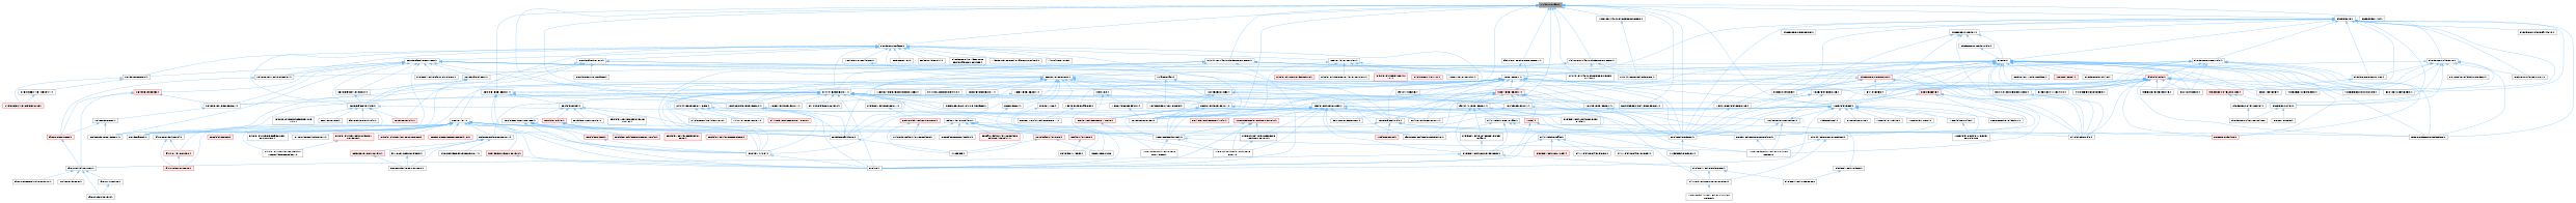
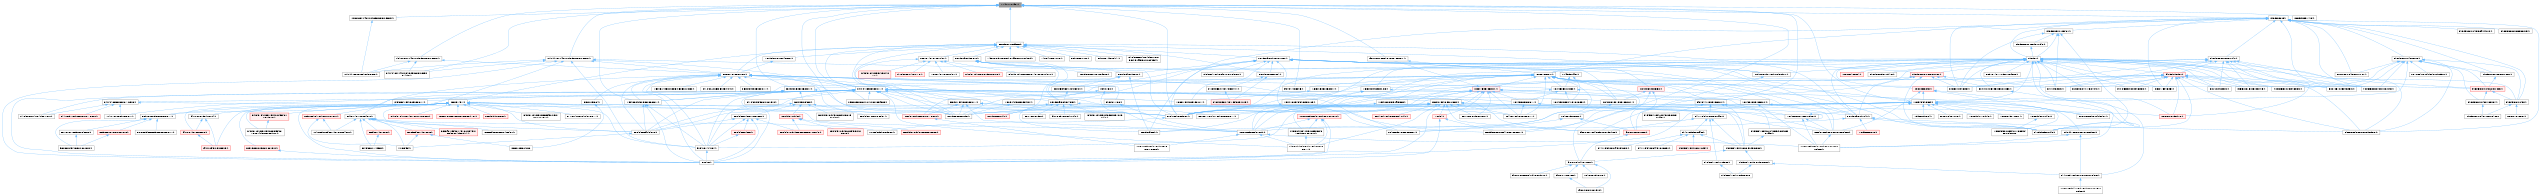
  digraph {
    node [color=grey40 fillcolor=white fontname=Helvetica fontsize=10 shape=box style=filled]
    edge [color=steelblue1 dir=back fontname=Helvetica fontsize=10 labelfontname=Helvetica labelfontsize=10 style=solid]
    n1 [color=gray40 fillcolor=grey60 fontcolor=black height=0.2 label="UniformBuffer.h" width=0.4]
    n2 [height=0.2 label="EngineSharedPCH.h" width=0.4]
    n3 [height=0.2 label="GPUSkinCache.h" width=0.4]
    n4 [height=0.2 label="GPUSkinVertexFactory.h" width=0.4]
    n5 [height=0.2 label="GeometryCacheVertexFactory.h" width=0.4]
    n6 [height=0.2 label="InstanceUniformShaderParameters.h" width=0.4]
    n7 [height=0.2 label="LandscapeRender.h" width=0.4]
    n8 [height=0.2 label="LightmapUniformShaderParameters.h" width=0.4]
    n9 [height=0.2 label="PrimitiveUniformShaderParameters\lBuilder.h" width=0.4]
    n10 [height=0.2 label="MeshParticleVertexFactory.h" width=0.4]
    n11 [height=0.2 label="MaterialShared.h" width=0.4]
    n12 [height=0.2 label="ParticleBeamTrailVertexFactory.h" width=0.4]
    n13 [height=0.2 label="ParticleVertexFactory.h" width=0.4]
    n14 [height=0.2 label="PrimitiveSceneProxy.h" width=0.4]
    n15 [height=0.2 label="PrimitiveUniformShaderParameters.h" width=0.4]
    n16 [height=0.2 label="RendererInterface.h" width=0.4]
    n17 [height=0.2 label="ShaderCore.h" width=0.4]
    n18 [height=0.2 label="SpeedTreeWind.h" width=0.4]
    n19 [height=0.2 label="UnrealEdSharedPCH.h" width=0.4]
    n20 [height=0.2 label="SkeletalMeshAttributeVertex\lBuffer.h" width=0.4]
    n21 [height=0.2 label="SkeletalMeshDuplicatedVertices\lBuffer.h" width=0.4]
    n22 [height=0.2 label="SkeletalMeshLODRenderData.h" width=0.4]
    n23 [height=0.2 label="SkinWeightVertexBuffer.h" width=0.4]
    n24 [height=0.2 label="VertexFactory.h" width=0.4]
    n25 [height=0.2 label="PrimitiveSceneShaderData.h" width=0.4]
    n26 [height=0.2 label="SceneManagement.h" width=0.4]
    n27 [height=0.2 label="Engine.h" width=0.4]
    n28 [height=0.2 label="EngineMinimal.h" width=0.4]
    n29 [height=0.2 label="ParticleDefinitions.h" width=0.4]
    n30 [height=0.2 label="InstancedStaticMesh.h" width=0.4]
    n31 [height=0.2 label="NaniteResourcesHelper.h" width=0.4]
    n32 [height=0.2 label="AddPatchTool.h" width=0.4]
    n33 [height=0.2 label="ExternalTexture.h" width=0.4]
    n34 [height=0.2 label="MaterialCompiler.h" width=0.4]
    n35 [height=0.2 label="MaterialExpressionMaterial\lSample.cpp" width=0.4]
    n36 [height=0.2 label="MaterialIRModule.h" width=0.4]
    n37 [height=0.2 label="PSOPrecacheValidation.h" width=0.4]
    n38 [height=0.2 label="PrimitiveComponentHelper.h" width=0.4]
    n39 [height=0.2 label="WaterSubsystem.h" width=0.4]
    n40 [height=0.2 label="ParticleHelper.h" width=0.4]
    n41 [height=0.2 label="GeometryCollectionRendering.h" width=0.4]
    n42 [height=0.2 label="HeterogeneousVolumeInterface.h" width=0.4]
    n43 [height=0.2 label="StaticMeshSceneProxy.h" width=0.4]
    n44 [height=0.2 label="HierarchicalStaticMeshScene\lProxy.h" width=0.4]
    n45 [height=0.2 label="NaniteSceneProxy.h" width=0.4]
    n46 [height=0.2 label="AnimNextDebugDraw.h" width=0.4]
    n47 [height=0.2 label="BaseDynamicMeshSceneProxy.h" width=0.4]
    n48 [height=0.2 label="DebugRenderSceneProxy.h" width=0.4]
    n49 [height=0.2 label="HairCardsVertexFactory.h" width=0.4]
    n50 [height=0.2 label="HairStrandsVertexFactory.h" width=0.4]
    n51 [height=0.2 label="PixelStreamingVideoInput.h" width=0.4]
    n52 [height=0.2 label="PhysicsFieldComponent.h" width=0.4]
    n53 [height=0.2 label="PrimitiveSceneProxyDesc.h" width=0.4]
    n54 [height=0.2 label="SkeletalMeshSceneProxy.h" width=0.4]
    n55 [height=0.2 label="WaterMeshSceneProxy.h" width=0.4]
    n56 [height=0.2 label="DebugCanvas.h" width=0.4]
    n57 [height=0.2 label="EpicRtcVideoSink.h" width=0.4]
    n58 [height=0.2 label="HairStrandsMeshProjection.h" width=0.4]
    n59 [height=0.2 label="MeshElementCollector.h" width=0.4]
    n60 [height=0.2 label="PixelStreamingVideoInput\lBackBufferComposited.h" width=0.4]
    n61 [height=0.2 label="RenderGraphBuilder.h" width=0.4]
    n62 [height=0.2 label="RenderGraphUtils.h" width=0.4]
    n63 [height=0.2 label="RenderGraphEvent.h" width=0.4]
    n64 [height=0.2 label="RenderGraphResources.h" width=0.4]
    n65 [height=0.2 label="RenderTargetPool.h" width=0.4]
    n66 [height=0.2 label="SceneView.h" width=0.4]
    n67 [height=0.2 label="SceneViewExtension.h" width=0.4]
    n68 [height=0.2 label="VideoProducerBackBufferComposited.h" width=0.4]
    n69 [height=0.2 label="VisualizeTexture.h" width=0.4]
    n70 [height=0.2 label="ClearReplacementShaders.h" width=0.4]
    n71 [height=0.2 label="OneColorShader.h" width=0.4]
    n72 [height=0.2 label="CopyTextureShaders.h" width=0.4]
    n73 [height=0.2 label="CrossCompilerCommon.h" width=0.4]
    n74 [height=0.2 label="ResolveShader.h" width=0.4]
    n75 [height=0.2 label="Shader.h" width=0.4]
    n76 [height=0.2 label="UpdateDescriptorHandle.h" width=0.4]
    n77 [height=0.2 label="ShaderCompiler.h" width=0.4]
    n78 [height=0.2 label="ShaderCompilerCore.h" width=0.4]
    n79 [height=0.2 label="ShaderPreprocessTypes.h" width=0.4]
    n80 [height=0.2 label="ShaderCompilerDefinitions.h" width=0.4]
    n81 [height=0.2 label="ShaderParameterParser.h" width=0.4]
    n82 [height=0.2 label="ShaderParameterUtils.h" width=0.4]
    n83 [height=0.2 label="ShaderPermutation.h" width=0.4]
    n84 [height=0.2 label="GroomBindingAsset.h" width=0.4]
    n85 [height=0.2 label="SkeletalMeshRenderData.h" width=0.4]
    n86 [height=0.2 label="SkeletalMeshUpdate.h" width=0.4]
    n87 [height=0.2 label="SkinWeightProfile.h" width=0.4]
    n88 [height=0.2 label="GroomComponent.h" width=0.4]
    n89 [height=0.2 label="GroomCreateBindingOptions.h" width=0.4]
    n90 [height=0.2 label="GroomInstance.h" width=0.4]
    n91 [height=0.2 label="HairStrandsCore.h" width=0.4]
    n92 [height=0.2 label="SkeletalMeshUpdate.cpp" width=0.4]
    n93 [height=0.2 label="SkinnedMeshComponentHelper.h" width=0.4]
    n94 [height=0.2 label="InstancedSkinnedMeshComponent\lHelper.h" width=0.4]
    n95 [color=red fillcolor="#FFF0F0" height=0.2 label="SkeletalMeshLODModel.h" width=0.4]
    n96 [height=0.2 label="SkinWeightProfileHelpers.h" width=0.4]
    n97 [height=0.2 label="SkinWeightProfileManager.h" width=0.4]
    n98 [height=0.2 label="EditorViewportClient.h" width=0.4]
    n99 [height=0.2 label="FractureTool.h" width=0.4]
    n100 [height=0.2 label="LightMap.h" width=0.4]
    n101 [height=0.2 label="MeshBuilderOneFrameResources.h" width=0.4]
    n102 [height=0.2 label="NaniteResources.h" width=0.4]
    n103 [height=0.2 label="PhysicsAssetRenderUtils.h" width=0.4]
    n104 [height=0.2 label="RectLightSceneProxy.h" width=0.4]
    n105 [height=0.2 label="ShadowMap.h" width=0.4]
    n106 [height=0.2 label="StaticMeshResources.h" width=0.4]
    n107 [height=0.2 label="AnimationEditorViewportClient.h" width=0.4]
    n108 [color=red fillcolor="#FFF0F0" height=0.2 label="DataflowEditorViewportClient\lEpicRtcVideoSink.h" width=0.4]
    n109 [height=0.2 label="ISCSEditorCustomization.h" width=0.4]
    n110 [color=red fillcolor="#FFF0F0" height=0.2 label="LevelEditorViewport.h" width=0.4]
    n111 [height=0.2 label="UnrealEd.h" width=0.4]
    n112 [color=red fillcolor="#FFF0F0" height=0.2 label="SEditorViewport.h" width=0.4]
    n113 [height=0.2 label="SSkeletonWidget.h" width=0.4]
    n114 [height=0.2 label="FractureTool.cpp" width=0.4]
    n115 [height=0.2 label="MapBuildDataRegistry.h" width=0.4]
    n116 [height=0.2 label="NaniteStreamingManager.h" width=0.4]
    n117 [color=red fillcolor="#FFF0F0" height=0.2 label="StaticMeshSceneProxyDesc.h" width=0.4]
    n118 [height=0.2 label="SplineMeshSceneProxy.h" width=0.4]
    n119 [height=0.2 label="StaticMeshComponentHelper.h" width=0.4]
    n120 [height=0.2 label="CanvasRendererItem.h" width=0.4]
    n121 [color=red fillcolor="#FFF0F0" height=0.2 label="DerivedMeshDataTaskUtils.h" width=0.4]
    n122 [height=0.2 label="HierarchicalInstancedStatic\lMeshComponent.h" width=0.4]
    n123 [color=red fillcolor="#FFF0F0" height=0.2 label="InstancedStaticMeshComponent.h" width=0.4]
    n124 [color=red fillcolor="#FFF0F0" height=0.2 label="Model.h" width=0.4]
    n125 [height=0.2 label="InstancedStaticMeshComponent\lHelper.h" width=0.4]
    n126 [height=0.2 label="InstancedStaticMeshScene\lProxyDesc.h" width=0.4]
    n127 [height=0.2 label="ParticleEmitterInstances.h" width=0.4]
    n128 [color=red fillcolor="#FFF0F0" height=0.2 label="ParticleModule.h" width=0.4]
    n129 [height=0.2 label="ParticleModuleLocationBone\lSocket.h" width=0.4]
    n130 [height=0.2 label="ParticleSystemReplay.h" width=0.4]
    n131 [color=red fillcolor="#FFF0F0" height=0.2 label="ParticleEmitter.h" width=0.4]
    n132 [color=red fillcolor="#FFF0F0" height=0.2 label="ParticleModuleParameterDynamic.h" width=0.4]
    n133 [color=red fillcolor="#FFF0F0" height=0.2 label="ParticleModuleAcceleration\lBase.h" width=0.4]
    n134 [color=red fillcolor="#FFF0F0" height=0.2 label="ParticleModuleAttractorBase.h" width=0.4]
    n135 [color=red fillcolor="#FFF0F0" height=0.2 label="DebugDrawComponent.h" width=0.4]
    n136 [height=0.2 label="EQSRenderingComponent.h" width=0.4]
    n137 [height=0.2 label="EnvQueryDebugHelpers.h" width=0.4]
    n138 [height=0.2 label="SmartObjectDebugSceneProxy.h" width=0.4]
    n139 [height=0.2 label="HairCardsDatas.h" width=0.4]
    n140 [color=red fillcolor="#FFF0F0" height=0.2 label="SkinnedMeshSceneProxyDesc.h" width=0.4]
    n141 [color=red fillcolor="#FFF0F0" height=0.2 label="DebugSkelMeshComponent.h" width=0.4]
    n142 [color=red fillcolor="#FFF0F0" height=0.2 label="GroomResources.h" width=0.4]
    n143 [height=0.2 label="CanvasRender.h" width=0.4]
    n144 [height=0.2 label="GPUDebugCrashUtils.h" width=0.4]
    n145 [height=0.2 label="IDisplayClusterShadersTexture\lUtils.h" width=0.4]
    n146 [color=red fillcolor="#FFF0F0" height=0.2 label="LandscapeUtils.h" width=0.4]
    n147 [height=0.2 label="RenderGraph.h" width=0.4]
    n148 [color=red fillcolor="#FFF0F0" height=0.2 label="MediaCapture.h" width=0.4]
    n149 [height=0.2 label="PixelShaderUtils.h" width=0.4]
    n150 [height=0.2 label="RenderCaptureInterface.h" width=0.4]
    n151 [height=0.2 label="RenderGraphPass.h" width=0.4]
    n152 [height=0.2 label="RenderGraphValidation.h" width=0.4]
    n153 [color=red fillcolor="#FFF0F0" height=0.2 label="HairStrandsDatas.h" width=0.4]
    n154 [color=red fillcolor="#FFF0F0" height=0.2 label="ShaderParameterStruct.h" width=0.4]
    n155 [height=0.2 label="SkeletalMeshDeformerHelpers.h" width=0.4]
    n156 [height=0.2 label="UnifiedBuffer.h" width=0.4]
    n157 [color=red fillcolor="#FFF0F0" height=0.2 label="PixelStreamingMediaTexture.h" width=0.4]
    n158 [height=0.2 label="PixelStreamingVideoSink.h" width=0.4]
    n159 [height=0.2 label="DisplayClusterLightCardEditor\lMapBuildDataRegistry.h" width=0.4]
    n160 [color=red fillcolor="#FFF0F0" height=0.2 label="DisplayClusterMeshProjection\lRenderer.h" width=0.4]
    n161 [height=0.2 label="DisplayClusterStageGeometry\lComponent.h" width=0.4]
    n162 [height=0.2 label="DynamicResolutionProxy.h" width=0.4]
    n163 [color=red fillcolor="#FFF0F0" height=0.2 label="GizmoElementBase.h" width=0.4]
    n164 [height=0.2 label="GizmoRenderingUtil.h" width=0.4]
    n165 [color=red fillcolor="#FFF0F0" height=0.2 label="GizmoViewContext.h" width=0.4]
    n166 [color=red fillcolor="#FFF0F0" height=0.2 label="IDisplayClusterViewportManager.h" width=0.4]
    n167 [color=red fillcolor="#FFF0F0" height=0.2 label="LegacyScreenPercentageDriver.h" width=0.4]
    n168 [color=red fillcolor="#FFF0F0" height=0.2 label="SceneCaptureComponent.h" width=0.4]
    n169 [color=red fillcolor="#FFF0F0" height=0.2 label="ScreenRendering.h" width=0.4]
    n170 [color=red fillcolor="#FFF0F0" height=0.2 label="SpatialPhotoSet.h" width=0.4]
    n171 [color=red fillcolor="#FFF0F0" height=0.2 label="DisplayClusterRenderFrame.h" width=0.4]
    n172 [height=0.2 label="DisplayClusterSceneViewExtensions.h" width=0.4]
    n173 [color=red fillcolor="#FFF0F0" height=0.2 label="IDisplayClusterBlueprint\lAPI.h" width=0.4]
    n174 [color=red fillcolor="#FFF0F0" height=0.2 label="PixelStreamingHMD.h" width=0.4]
    n175 [height=0.2 label="WaterViewExtension.h" width=0.4]
    n176 [height=0.2 label="BinkShaders.h" width=0.4]
    n177 [height=0.2 label="CommonRenderResources.h" width=0.4]
    n178 [height=0.2 label="CubemapUnwrapUtils.h" width=0.4]
    n179 [height=0.2 label="DebugViewModeInterface.h" width=0.4]
    n180 [color=red fillcolor="#FFF0F0" height=0.2 label="GlobalShader.h" width=0.4]
    n181 [height=0.2 label="MaterialShaderType.h" width=0.4]
    n182 [height=0.2 label="MeshMaterialShaderType.h" width=0.4]
    n183 [height=0.2 label="OculusShaders.h" width=0.4]
    n184 [height=0.2 label="SimpleElementShaders.h" width=0.4]
    n185 [height=0.2 label="StereoLayerRendering.h" width=0.4]
    n186 [height=0.2 label="UpdateTextureShaders.h" width=0.4]
    n187 [color=red fillcolor="#FFF0F0" height=0.2 label="InteractiveTool.h" width=0.4]
    n188 [color=red fillcolor="#FFF0F0" height=0.2 label="PSOPrecache.h" width=0.4]
    n189 [height=0.2 label="ShaderCodeArchive.h" width=0.4]
    n190 [color=red fillcolor="#FFF0F0" height=0.2 label="ShaderCompilerJobTypes.h" width=0.4]
    n191 [height=0.2 label="ODSCManager.h" width=0.4]
    n192 [height=0.2 label="ShaderCompilerInternal.cpp" width=0.4]
    n193 [color=red fillcolor="#FFF0F0" height=0.2 label="LocalVertexFactory.h" width=0.4]
    n194 [height=0.2 label="MeshRenderBufferSet.h" width=0.4]
    n195 [height=0.2 label="NaniteVertexFactory.h" width=0.4]
    n196 [height=0.2 label="WaterVertexFactory.h" width=0.4]
    n197 [height=0.2 label="ShaderCompilerInternal.h" width=0.4]
    n198 [height=0.2 label="RayTracingValidationShaders.h" width=0.4]
    n199 [height=0.2 label="ShaderPermutationUtils.h" width=0.4]
    n1 -> n2
    n1 -> n3
    n1 -> n4
    n1 -> n5
    n1 -> n6
    n1 -> n7
    n1 -> n8
    n1 -> n9
    n1 -> n10
    n1 -> n11
    n1 -> n12
    n1 -> n13
    n1 -> n14
    n1 -> n15
    n1 -> n16
    n1 -> n17
    n1 -> n18
    n2 -> n19
    n4 -> n20
    n4 -> n21
    n4 -> n22
    n4 -> n23
    n5 -> n24
    n6 -> n25
    n8 -> n9
    n8 -> n25
    n8 -> n26
    n10 -> n27
    n10 -> n28
    n10 -> n29
    n11 -> n2
    n11 -> n7
    n11 -> n27
    n11 -> n28
    n11 -> n29
    n11 -> n30
    n11 -> n31
    n11 -> n32
    n11 -> n33
    n11 -> n34
    n11 -> n35
    n11 -> n36
    n11 -> n37
    n11 -> n38
    n11 -> n39
    n13 -> n10
    n13 -> n12
    n13 -> n27
    n13 -> n28
    n13 -> n29
    n13 -> n40
    n14 -> n2
    n14 -> n7
    n14 -> n27
    n14 -> n28
    n14 -> n41
    n14 -> n42
    n14 -> n43
    n14 -> n44
    n14 -> n45
    n14 -> n46
    n14 -> n47
    n14 -> n48
    n14 -> n49
    n14 -> n50
    n14 -> n51
    n14 -> n52
    n14 -> n53
    n14 -> n54
    n14 -> n55
    n15 -> n2
    n15 -> n9
    n15 -> n14
    n15 -> n25
    n15 -> n26
    n15 -> n27
    n15 -> n28
    n15 -> n29
    n16 -> n7
    n16 -> n14
    n16 -> n26
    n16 -> n56
    n16 -> n57
    n16 -> n58
    n16 -> n59
    n16 -> n60
    n16 -> n61
    n16 -> n62
    n16 -> n63
    n16 -> n64
    n16 -> n65
    n16 -> n66
    n16 -> n67
    n16 -> n68
    n16 -> n69
    n17 -> n2
    n17 -> n24
    n17 -> n70
    n17 -> n71
    n17 -> n72
    n17 -> n73
    n17 -> n74
    n17 -> n75
    n17 -> n76
    n17 -> n77
    n17 -> n78
    n17 -> n79
    n17 -> n80
    n17 -> n81
    n17 -> n82
    n17 -> n83
    n21 -> n22
    n22 -> n84
    n22 -> n85
    n23 -> n22
    n23 -> n41
    n23 -> n86
    n23 -> n87
    n24 -> n2
    n24 -> n3
    n24 -> n4
    n24 -> n7
    n24 -> n10
    n24 -> n11
    n24 -> n12
    n24 -> n13
    n24 -> n30
    n24 -> n49
    n24 -> n50
    n24 -> n102
    n24 -> n118
    n24 -> n119
    n24 -> n190
    n24 -> n193
    n24 -> n194
    n24 -> n195
    n24 -> n196
    n26 -> n2
    n26 -> n7
    n26 -> n10
    n26 -> n27
    n26 -> n28
    n26 -> n29
    n26 -> n42
    n26 -> n43
    n26 -> n98
    n26 -> n99
    n26 -> n100
    n26 -> n101
    n26 -> n102
    n26 -> n103
    n26 -> n104
    n26 -> n105
    n26 -> n106
    n28 -> n27
    n29 -> n111
    n30 -> n44
    n30 -> n125
    n30 -> n126
    n31 -> n31
    n31 -> n119
    n31 -> n125
    n34 -> n35
    n38 -> n93
    n38 -> n125
    n40 -> n29
    n40 -> n127
    n40 -> n128
    n40 -> n129
    n40 -> n130
    n43 -> n7
    n43 -> n30
    n43 -> n117
    n43 -> n118
    n43 -> n119
    n45 -> n31
    n45 -> n118
    n48 -> n135
    n48 -> n136
    n48 -> n137
    n48 -> n138
    n50 -> n139
    n53 -> n46
    n53 -> n51
    n53 -> n117
    n53 -> n140
    n54 -> n141
    n58 -> n142
    n59 -> n26
    n61 -> n62
    n61 -> n143
    n61 -> n144
    n61 -> n145
    n61 -> n146
    n61 -> n147
    n62 -> n70
    n62 -> n147
    n62 -> n148
    n62 -> n149
    n63 -> n61
    n63 -> n62
    n63 -> n146
    n63 -> n149
    n63 -> n150
    n63 -> n151
    n64 -> n49
    n64 -> n50
    n64 -> n55
    n64 -> n58
    n64 -> n61
    n64 -> n62
    n64 -> n65
    n64 -> n147
    n64 -> n149
    n64 -> n151
    n64 -> n152
    n64 -> n153
    n64 -> n154
    n64 -> n155
    n64 -> n156
    n65 -> n157
    n65 -> n158
    n66 -> n2
    n66 -> n27
    n66 -> n28
    n66 -> n29
    n66 -> n30
    n66 -> n48
    n66 -> n159
    n66 -> n160
    n66 -> n161
    n66 -> n162
    n66 -> n163
    n66 -> n164
    n66 -> n165
    n66 -> n166
    n66 -> n167
    n66 -> n168
    n66 -> n169
    n66 -> n170
    n67 -> n7
    n67 -> n171
    n67 -> n172
    n67 -> n173
    n67 -> n174
    n67 -> n175
    n75 -> n2
    n75 -> n11
    n75 -> n24
    n75 -> n58
    n75 -> n62
    n75 -> n70
    n75 -> n71
    n75 -> n72
    n75 -> n74
    n75 -> n76
    n75 -> n77
    n75 -> n149
    n75 -> n154
    n75 -> n169
    n75 -> n176
    n75 -> n177
    n75 -> n178
    n75 -> n179
    n75 -> n180
    n75 -> n181
    n75 -> n182
    n75 -> n183
    n75 -> n184
    n75 -> n185
    n75 -> n186
    n75 -> n187
    n75 -> n188
    n75 -> n189
    n75 -> n190
    n77 -> n191
    n77 -> n192
    n78 -> n11
    n78 -> n70
    n78 -> n72
    n78 -> n73
    n78 -> n76
    n78 -> n77
    n78 -> n79
    n78 -> n186
+   n78 -> n190
    n78 -> n197
    n78 -> n198
    n79 -> n190
    n82 -> n2
    n82 -> n41
    n82 -> n70
    n82 -> n71
    n82 -> n72
    n82 -> n76
    n82 -> n169
    n82 -> n176
    n82 -> n180
    n82 -> n183
    n82 -> n185
    n83 -> n71
    n83 -> n75
    n83 -> n149
    n83 -> n176
    n83 -> n199
    n84 -> n88
    n84 -> n89
    n84 -> n90
    n84 -> n91
    n85 -> n92
    n85 -> n93
    n86 -> n92
    n87 -> n22
    n87 -> n95
    n87 -> n96
    n87 -> n97
    n90 -> n88
    n93 -> n94
    n98 -> n19
    n98 -> n107
    n98 -> n108
    n98 -> n109
    n98 -> n110
    n98 -> n111
    n98 -> n112
    n98 -> n113
    n99 -> n114
    n100 -> n30
    n100 -> n115
    n102 -> n45
    n102 -> n93
    n102 -> n116
    n102 -> n117
    n105 -> n30
    n106 -> n7
    n106 -> n22
    n106 -> n30
    n106 -> n41
    n106 -> n44
    n106 -> n118
    n106 -> n119
    n106 -> n120
    n106 -> n121
    n106 -> n122
    n106 -> n123
    n106 -> n124
    n110 -> n111
    n110 -> n114
    n112 -> n113
    n115 -> n7
    n117 -> n126
    n119 -> n125
    n122 -> n44
    n123 -> n27
    n123 -> n30
    n123 -> n44
    n123 -> n122
-   n124 -> n2
+   n124 -> n12
    n124 -> n27
    n127 -> n27
    n127 -> n28
    n127 -> n29
    n127 -> n131
    n127 -> n132
    n128 -> n132
    n128 -> n133
    n128 -> n134
    n131 -> n28
    n135 -> n136
    n137 -> n136
    n139 -> n49
    n139 -> n142
    n141 -> n107
    n141 -> n111
    n142 -> n84
    n151 -> n61
    n151 -> n147
    n151 -> n152
    n152 -> n61
    n153 -> n50
    n153 -> n84
    n153 -> n142
    n154 -> n62
    n154 -> n71
    n154 -> n147
    n154 -> n149
    n154 -> n176
    n154 -> n177
    n156 -> n102
    n156 -> n116
    n158 -> n157
    n160 -> n159
    n164 -> n163
    n164 -> n165
    n165 -> n163
    n168 -> n27
    n177 -> n149
    n180 -> n2
    n180 -> n70
    n180 -> n71
    n180 -> n72
    n180 -> n74
    n180 -> n76
    n180 -> n149
    n180 -> n169
    n180 -> n176
    n180 -> n177
    n180 -> n178
    n180 -> n181
    n180 -> n183
    n180 -> n184
    n180 -> n185
    n180 -> n186
    n181 -> n2
    n181 -> n31
    n181 -> n182
    n182 -> n2
    n188 -> n11
    n188 -> n37
    n188 -> n119
    n188 -> n125
    n190 -> n77
    n190 -> n197
    n193 -> n2
    n193 -> n4
    n193 -> n5
    n193 -> n27
    n193 -> n30
    n193 -> n45
    n193 -> n106
    n193 -> n118
    n193 -> n120
    n193 -> n124
    n193 -> n194
    n193 -> n195
    n194 -> n47
    n195 -> n119
    n195 -> n125
    n196 -> n55
    n197 -> n192
    n199 -> n75
  }
